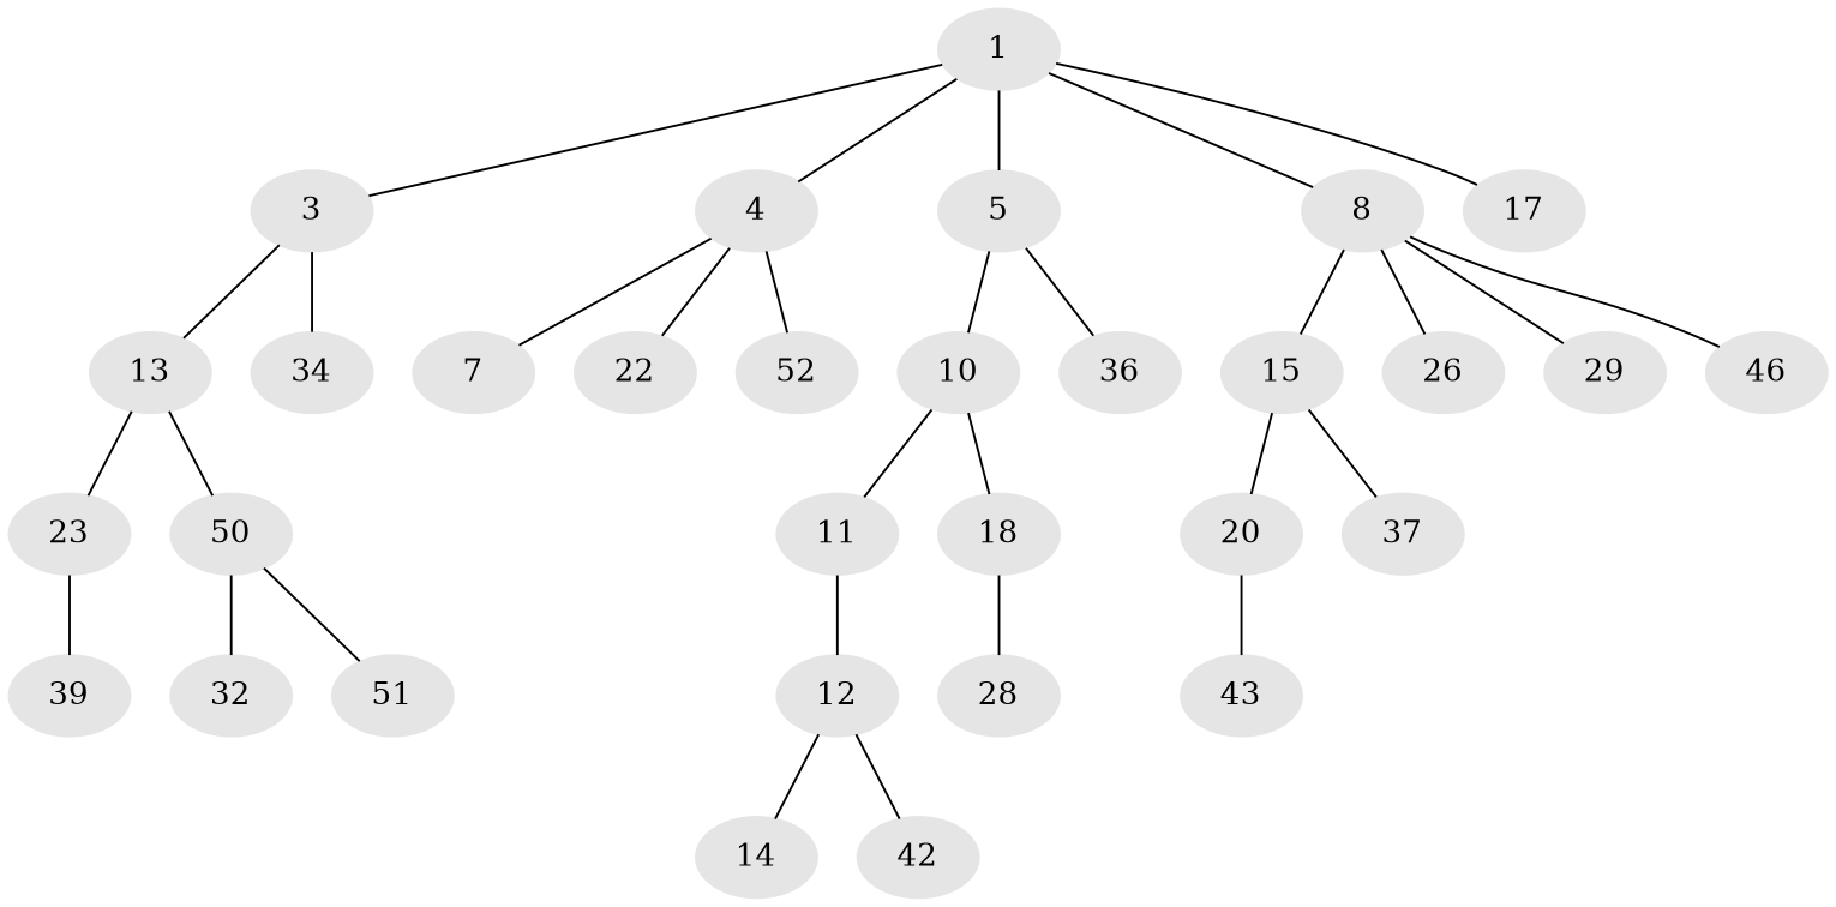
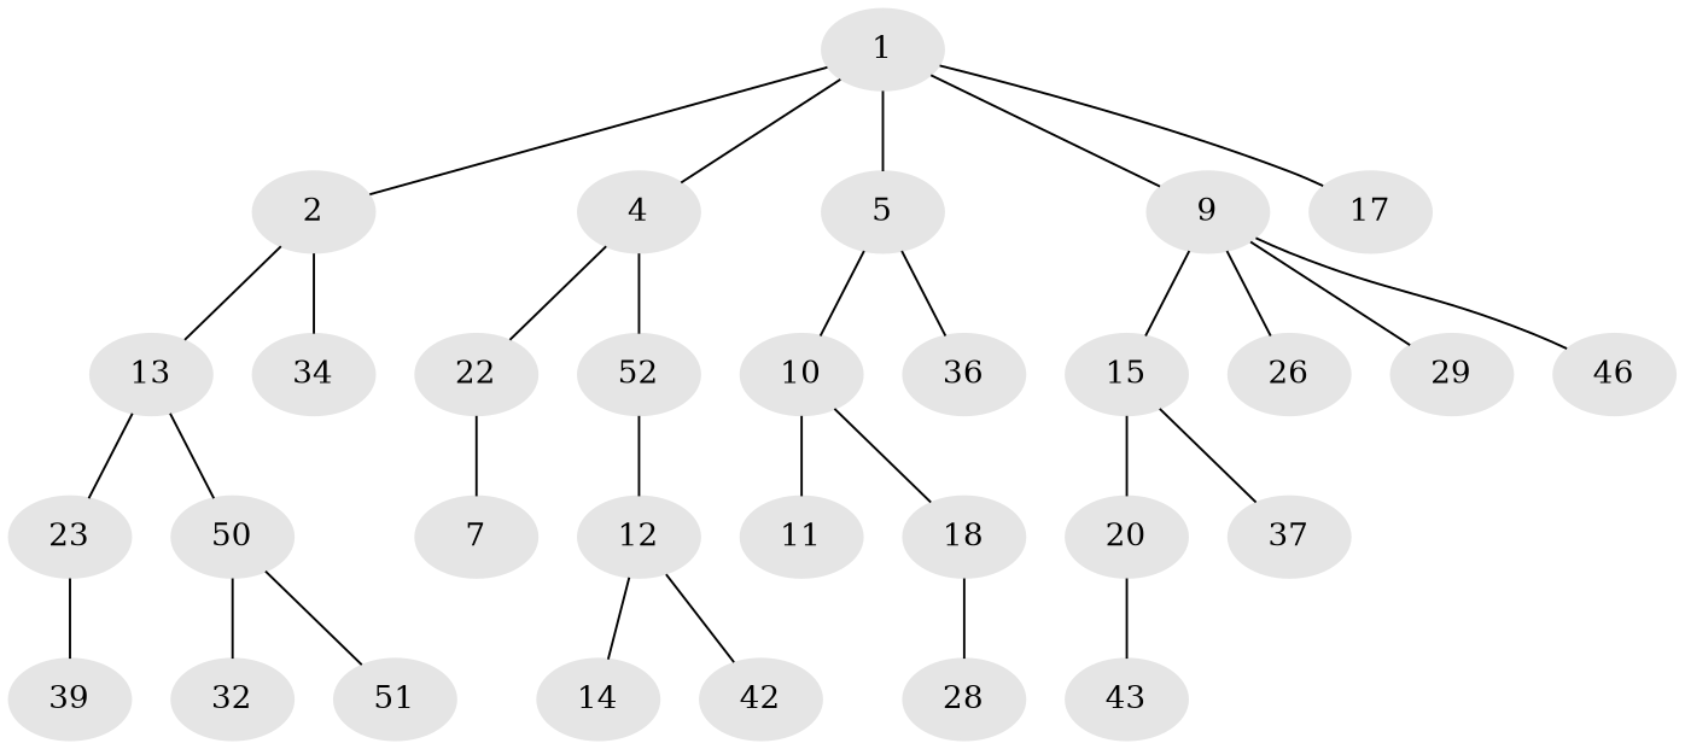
  graph {
    fontname="DejaVu Serif"
    node [color=gray90 fontname="DejaVu Serif" style=filled]
    edge [fontname="DejaVu Serif"]
    1 [super="+2"]
-   3 [super="+9"]
+   3 [super="+9" label=2]
    4 [super="+53"]
    5 [super="+6"]
-   8 [super="+13"]
+   8 [super="+13" label=9]
    17
    n7 [label=13]
    34
    7 [super="+21"]
    22 [super="+41"]
    52
    10 [super="+16"]
    36 [super="+38"]
    15 [super="+24"]
    n15 [label=26]
    29
    46
    n18 [label=23 super="+26"]
    n19 [label=50 super="+31"]
    11
    18 [super="+35"]
    20 [super="+50"]
    37 [super="+45"]
    12 [super="+23"]
    28
    14 [super="+48"]
    42 [super="+47"]
    43 [super="+44"]
    39
    32
    51
    1 -- 3
    1 -- 4
    1 -- 5
    1 -- 8
    1 -- 17
    3 -- n7
    3 -- 34
-   4 -- 7
+   22 -- 7
    4 -- 22
    4 -- 52
    5 -- 10
    5 -- 36
    8 -- 15
    8 -- n15
    8 -- 29
    8 -- 46
    n7 -- n18
    n7 -- n19
    10 -- 11
    10 -- 18
    15 -- 20
    15 -- 37
    n18 -- 39
    n19 -- 32
    n19 -- 51
-   11 -- 12
+   52 -- 12
    18 -- 28
    20 -- 43
    12 -- 14
    12 -- 42
  }
